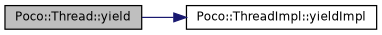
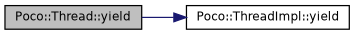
  digraph {
    rankdir=LR
    node [color=black fontname=Helvetica fontsize=10 shape=record style=filled]
    n1 [fillcolor=grey75 fontcolor=black height=0.2 label="Poco::Thread::yield" width=0.4]
-   n2 [fillcolor=white height=0.2 label="Poco::ThreadImpl::yieldImpl" width=0.4]
+   n2 [fillcolor=white height=0.2 label="Poco::ThreadImpl::yield" width=0.4]
    n1 -> n2 [color=midnightblue fontname=Helvetica fontsize=10 labelfontname=Helvetica labelfontsize=10 style=solid]
  }
